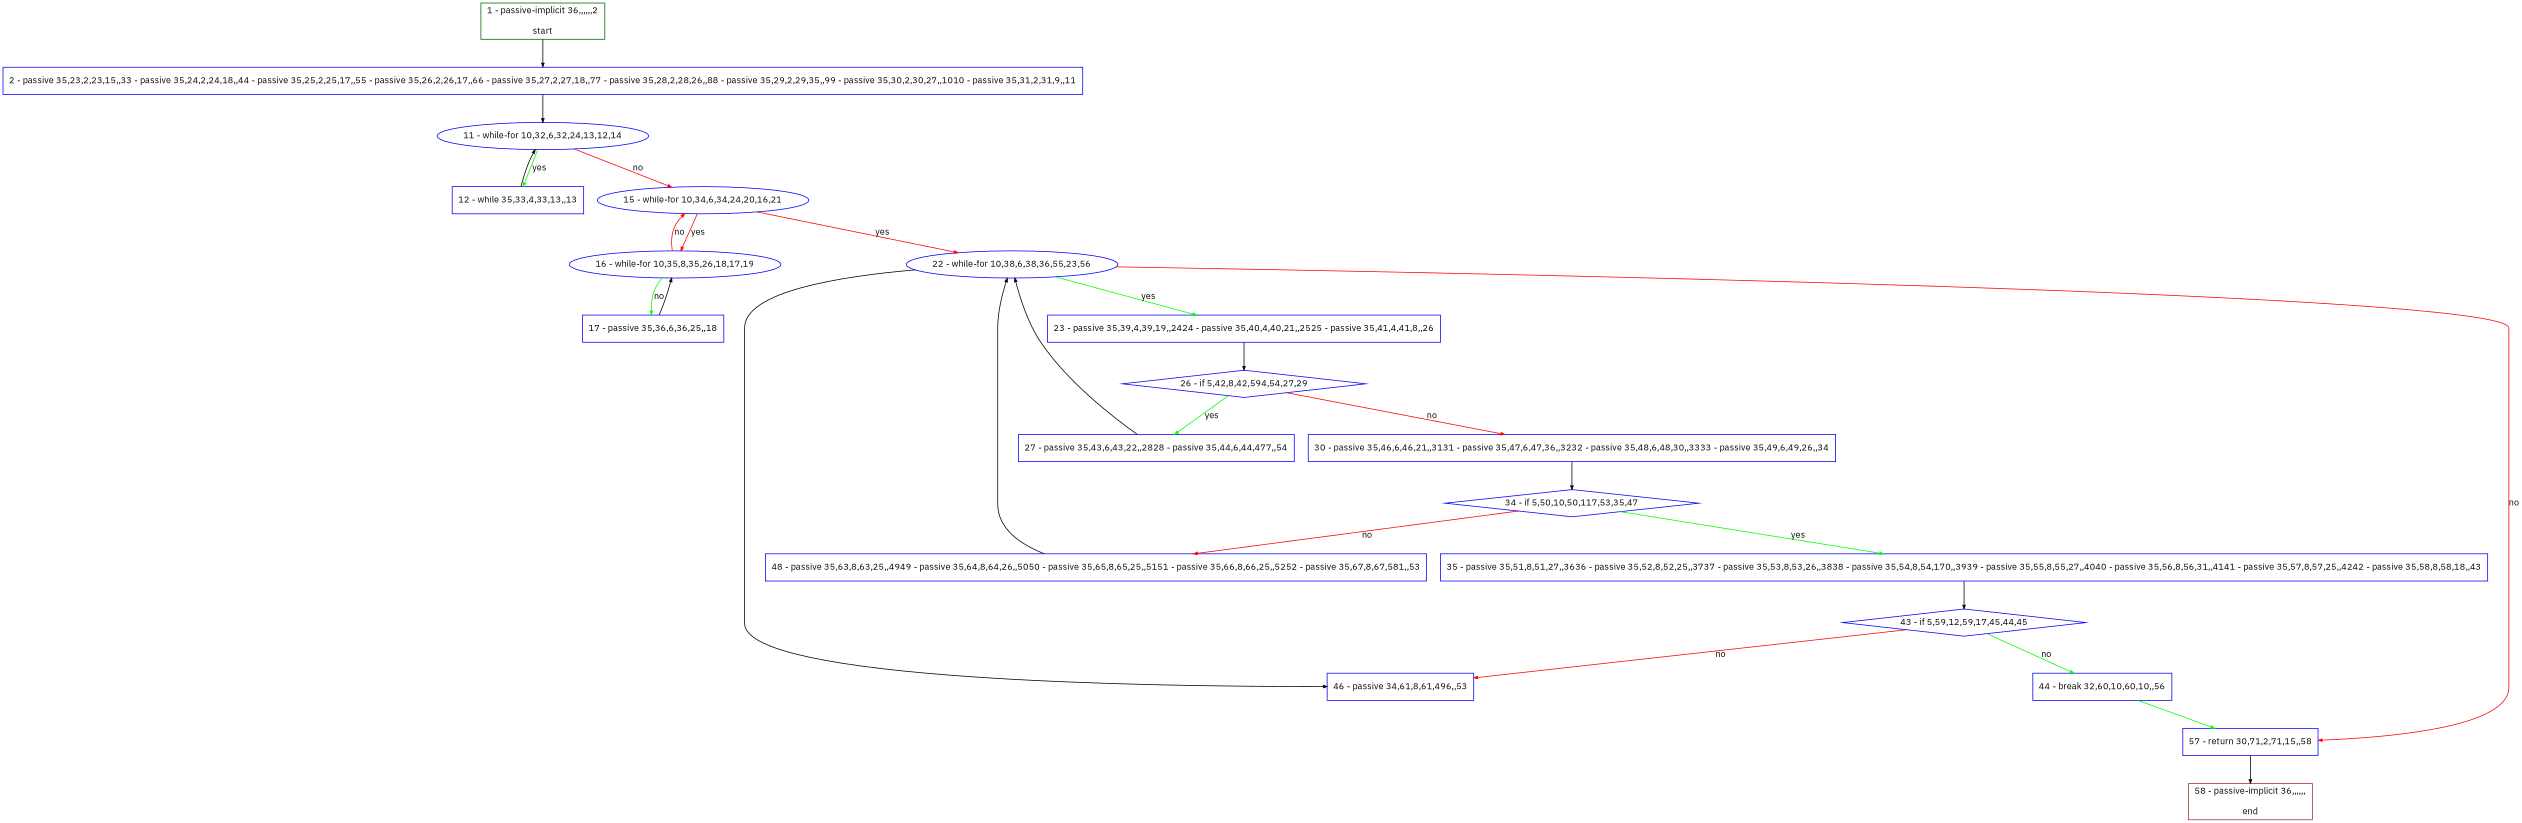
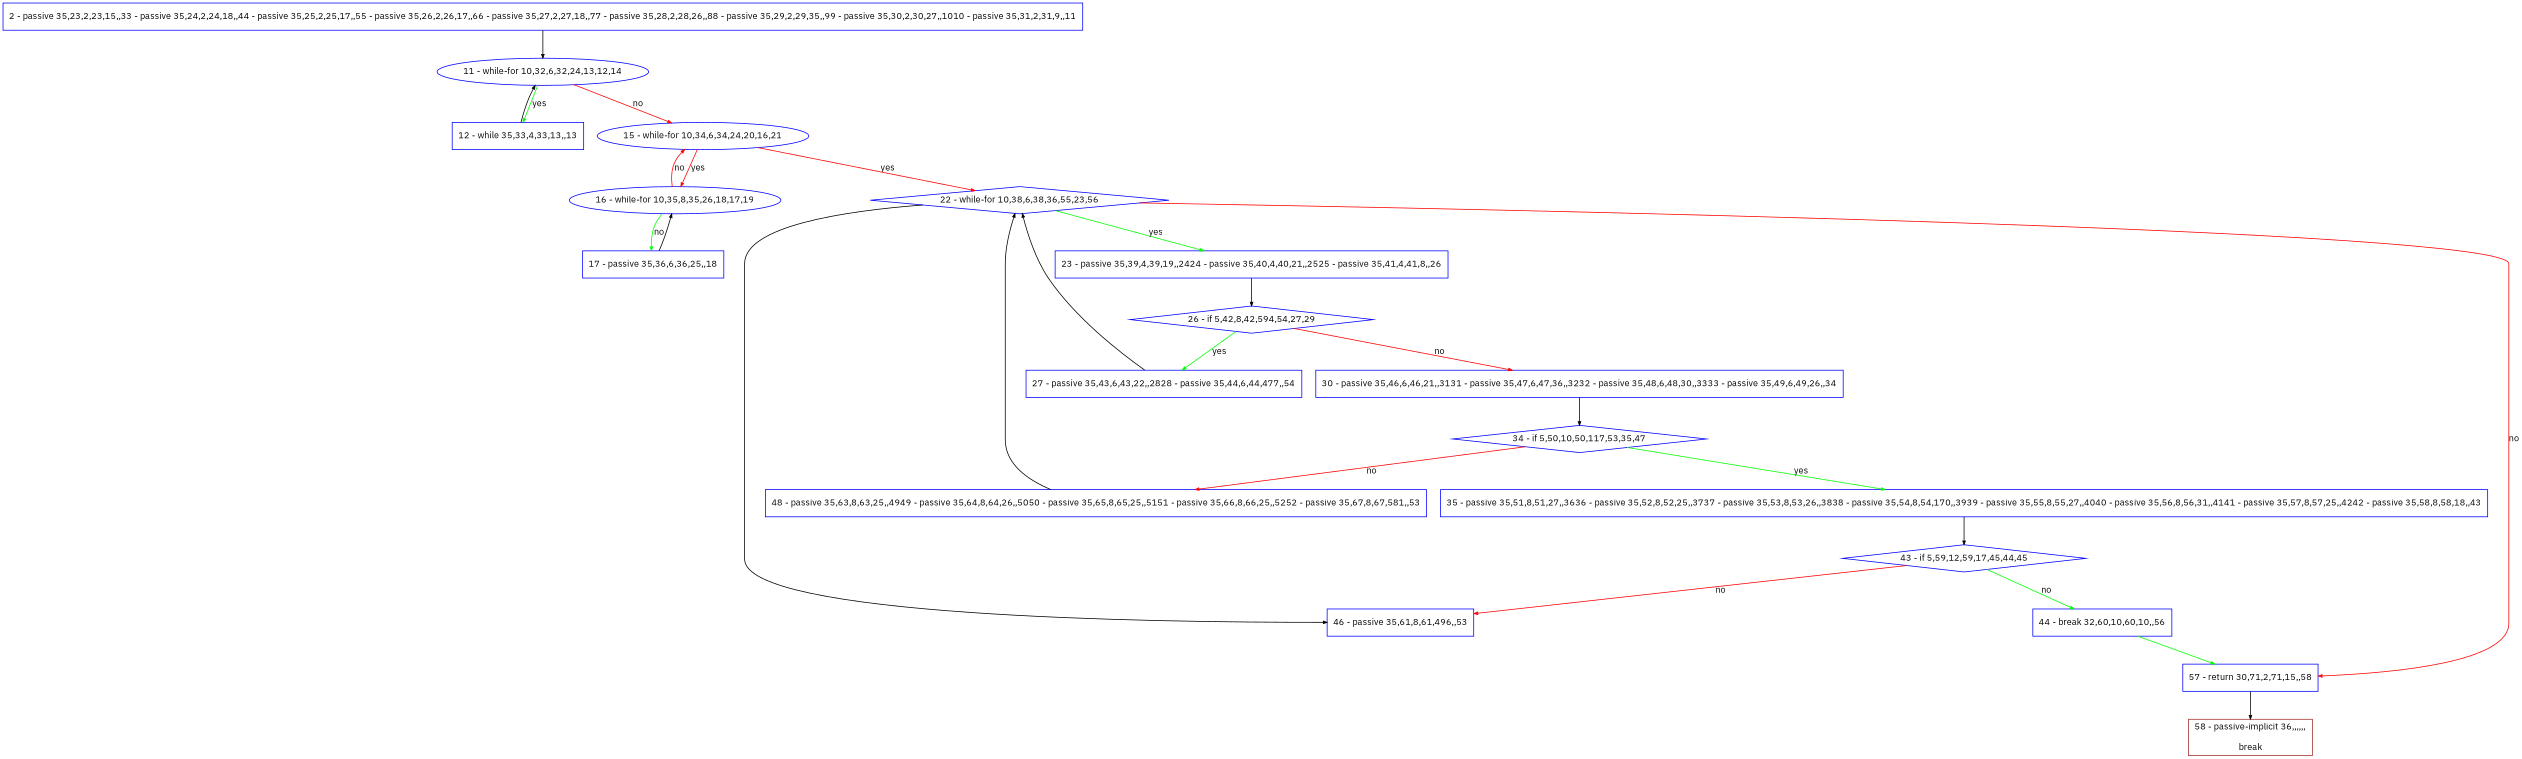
  digraph {
    bgcolor=white
    compound=true
    fillcolor="#FFFFCC"
    fontname="IBM Plex Sans"
    fontsize=12
    pack=true
    packmode=clust
    style="rounded,filled"
    node [color="#0000ff" compound=true fillcolor="#ffffff" fixedsize=false fontname="IBM Plex Sans" fontsize=12 node_initialized=no shape=box style=filled]
    edge [arrowhead=normal arrowsize=0.5 arrowtail=none color="#000000" compound=true dir=forward fontcolor=black fontname="IBM Plex Sans" fontsize=12]
    n1 [label="2 - passive 35,23,2,23,15,,33 - passive 35,24,2,24,18,,44 - passive 35,25,2,25,17,,55 - passive 35,26,2,26,17,,66 - passive 35,27,2,27,18,,77 - passive 35,28,2,28,26,,88 - passive 35,29,2,29,35,,99 - passive 35,30,2,30,27,,1010 - passive 35,31,2,31,9,,11"]
    n2 [label="11 - while-for 10,32,6,32,24,13,12,14" shape=oval]
    n3 [label="12 - while 35,33,4,33,13,,13"]
    n4 [label="15 - while-for 10,34,6,34,24,20,16,21" shape=oval]
-   n5 [color="#006400" label="1 - passive-implicit 36,,,,,,2\n\nstart"]
    n6 [label="16 - while-for 10,35,8,35,26,18,17,19" shape=oval]
-   n7 [label="22 - while-for 10,38,6,38,36,55,23,56" shape=oval]
+   n7 [label="22 - while-for 10,38,6,38,36,55,23,56" shape=diamond]
    n8 [label="17 - passive 35,36,6,36,25,,18"]
    n9 [label="23 - passive 35,39,4,39,19,,2424 - passive 35,40,4,40,21,,2525 - passive 35,41,4,41,8,,26"]
    n10 [label="57 - return 30,71,2,71,15,,58"]
-   n11 [label="46 - passive 34,61,8,61,496,,53"]
+   n11 [label="46 - passive 35,61,8,61,496,,53"]
    n12 [label="26 - if 5,42,8,42,594,54,27,29" shape=diamond]
-   n13 [color="#a52a2a" label="58 - passive-implicit 36,,,,,,\n\nend"]
+   n13 [color="#a52a2a" label="58 - passive-implicit 36,,,,,,\n\nbreak"]
    n14 [label="27 - passive 35,43,6,43,22,,2828 - passive 35,44,6,44,477,,54"]
    n15 [label="30 - passive 35,46,6,46,21,,3131 - passive 35,47,6,47,36,,3232 - passive 35,48,6,48,30,,3333 - passive 35,49,6,49,26,,34"]
    n16 [label="34 - if 5,50,10,50,117,53,35,47" shape=diamond]
    n17 [label="35 - passive 35,51,8,51,27,,3636 - passive 35,52,8,52,25,,3737 - passive 35,53,8,53,26,,3838 - passive 35,54,8,54,170,,3939 - passive 35,55,8,55,27,,4040 - passive 35,56,8,56,31,,4141 - passive 35,57,8,57,25,,4242 - passive 35,58,8,58,18,,43"]
    n18 [label="48 - passive 35,63,8,63,25,,4949 - passive 35,64,8,64,26,,5050 - passive 35,65,8,65,25,,5151 - passive 35,66,8,66,25,,5252 - passive 35,67,8,67,581,,53"]
    n19 [label="43 - if 5,59,12,59,17,45,44,45" shape=diamond]
    n20 [label="44 - break 32,60,10,60,10,,56"]
    n1 -> n2
    n2 -> n3 [color="#00ff00" label=yes]
    n2 -> n4 [color="#ff0000" label=no]
    n3 -> n2
    n4 -> n6 [color="#ff0000" label=yes]
    n4 -> n7 [color="#ff0000" label=yes]
-   n5 -> n1
    n6 -> n4 [color="#ff0000" label=no]
    n6 -> n8 [color="#00ff00" label=no]
    n7 -> n9 [color="#00ff00" label=yes]
    n7 -> n10 [color="#ff0000" label=no]
    n7 -> n11
    n8 -> n6
    n9 -> n12
    n10 -> n13
    n12 -> n14 [color="#00ff00" label=yes]
    n12 -> n15 [color="#ff0000" label=no]
    n14 -> n7
    n15 -> n16
    n16 -> n17 [color="#00ff00" label=yes]
    n16 -> n18 [color="#ff0000" label=no]
    n17 -> n19
    n18 -> n7
    n19 -> n11 [color="#ff0000" label=no]
    n19 -> n20 [color="#00ff00" label=no]
    n20 -> n10 [color="#00ff00"]
  }
